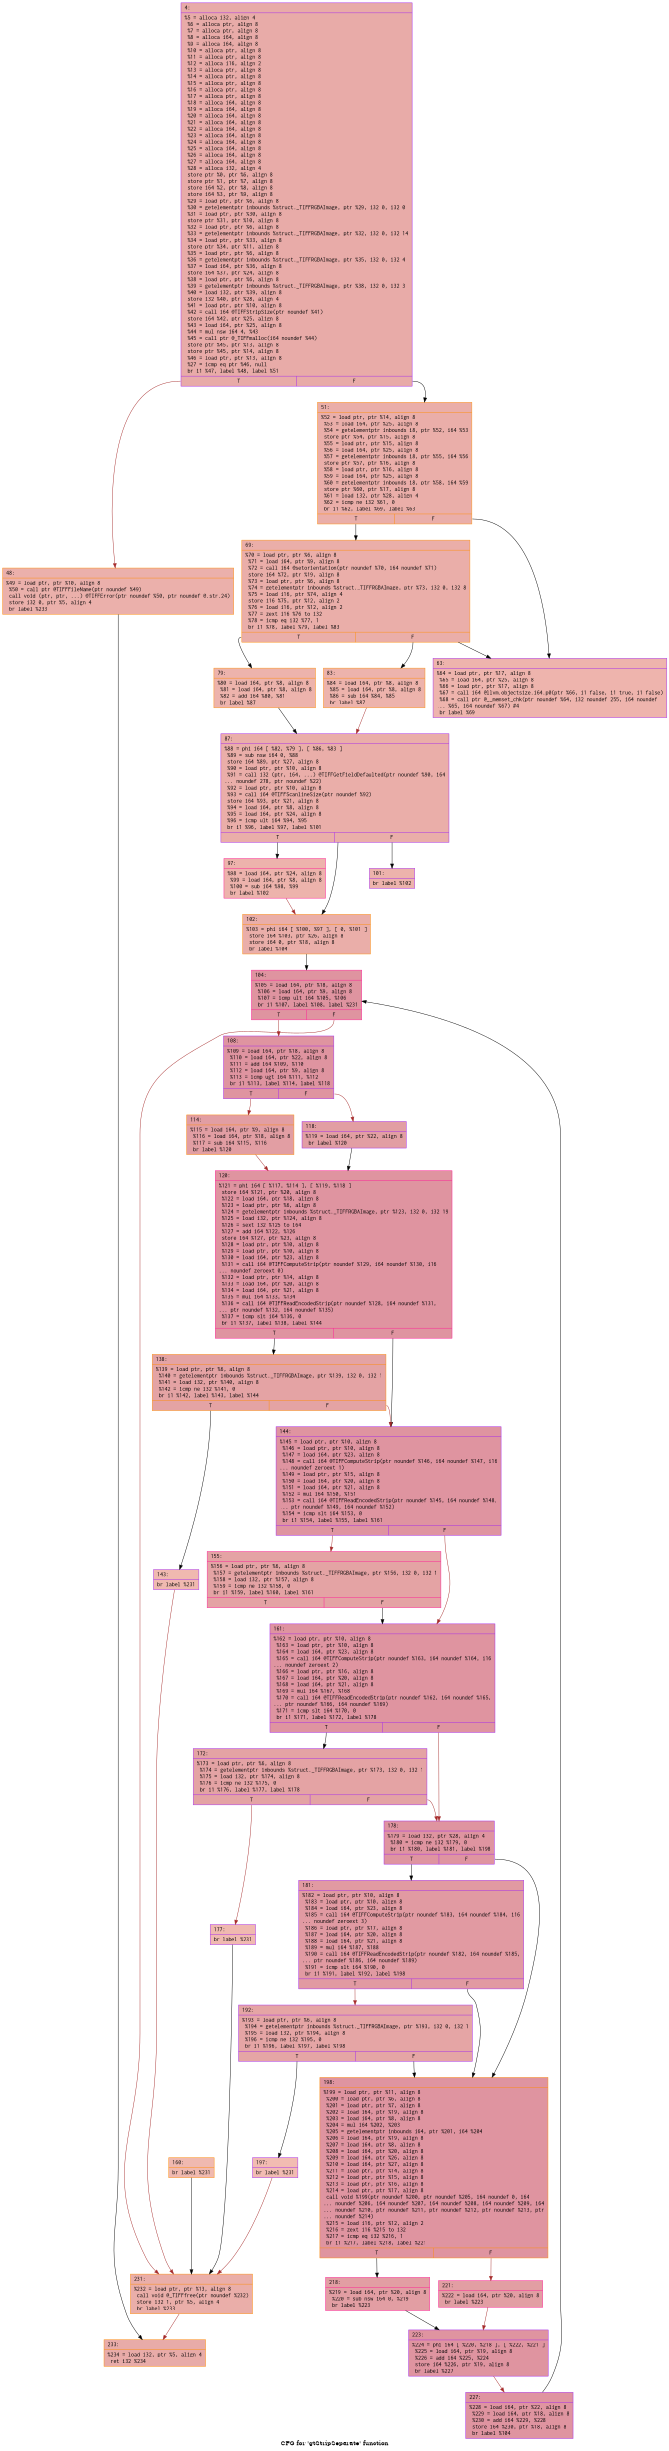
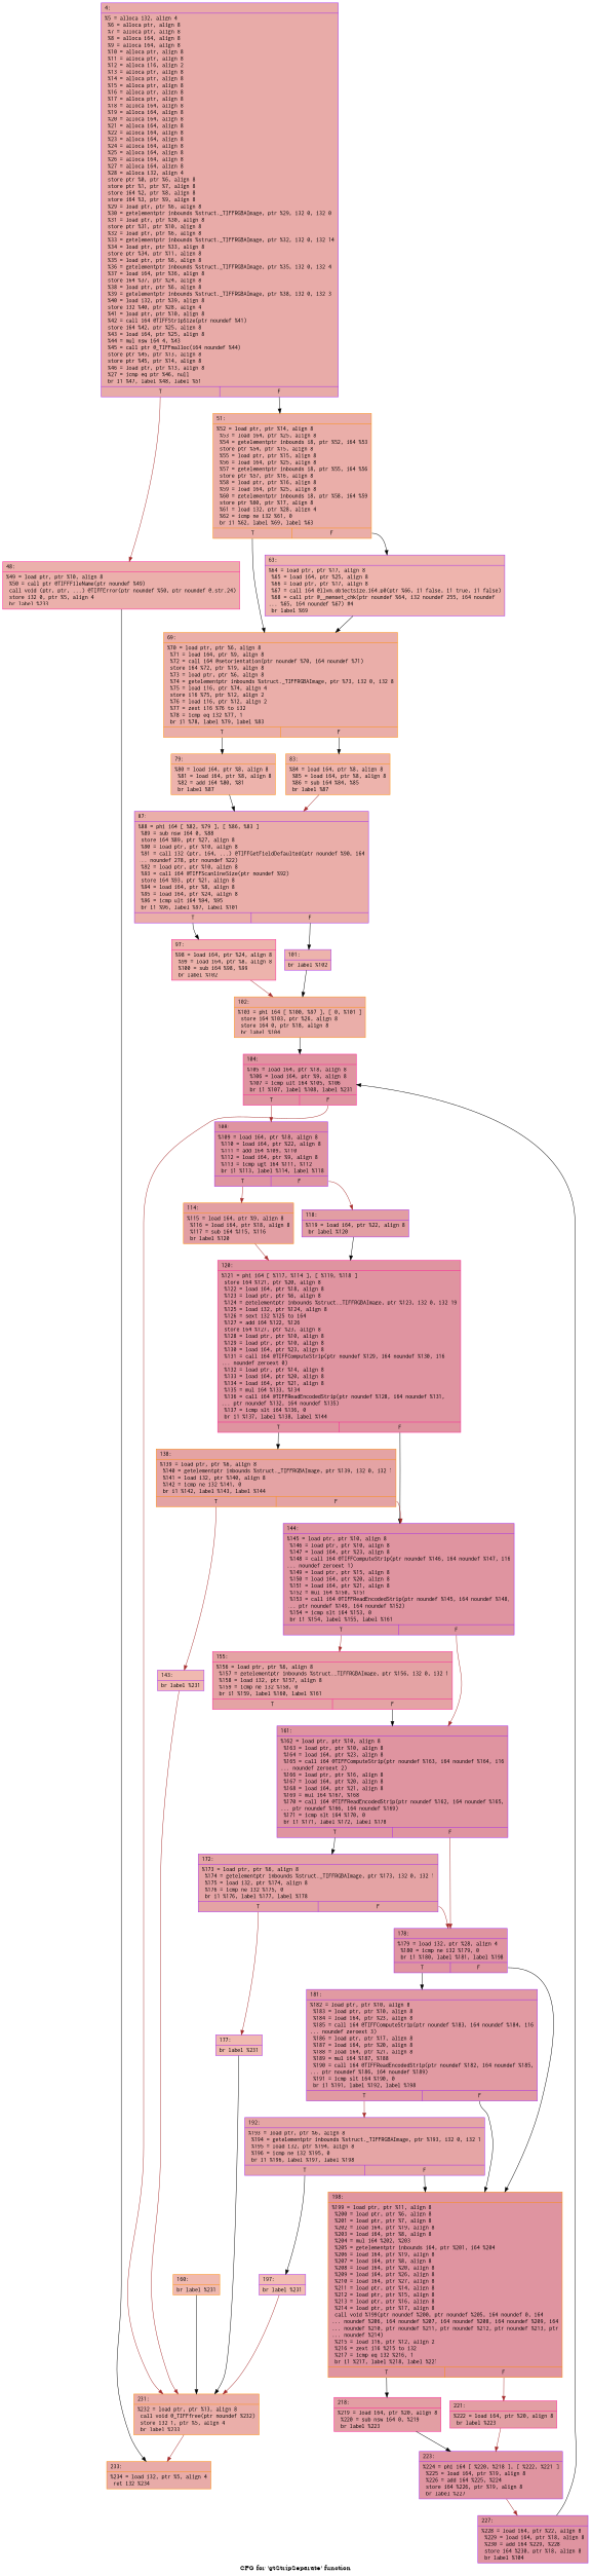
  digraph {
    label="CFG for 'gtStripSeparate' function"
    node [color=purple fillcolor="#b70d2870" fontname=Courier shape=record style=filled]
    edge [color=black]
    n1 [fillcolor="#cc403a70" label="{4:\l|  %5 = alloca i32, align 4\l  %6 = alloca ptr, align 8\l  %7 = alloca ptr, align 8\l  %8 = alloca i64, align 8\l  %9 = alloca i64, align 8\l  %10 = alloca ptr, align 8\l  %11 = alloca ptr, align 8\l  %12 = alloca i16, align 2\l  %13 = alloca ptr, align 8\l  %14 = alloca ptr, align 8\l  %15 = alloca ptr, align 8\l  %16 = alloca ptr, align 8\l  %17 = alloca ptr, align 8\l  %18 = alloca i64, align 8\l  %19 = alloca i64, align 8\l  %20 = alloca i64, align 8\l  %21 = alloca i64, align 8\l  %22 = alloca i64, align 8\l  %23 = alloca i64, align 8\l  %24 = alloca i64, align 8\l  %25 = alloca i64, align 8\l  %26 = alloca i64, align 8\l  %27 = alloca i64, align 8\l  %28 = alloca i32, align 4\l  store ptr %0, ptr %6, align 8\l  store ptr %1, ptr %7, align 8\l  store i64 %2, ptr %8, align 8\l  store i64 %3, ptr %9, align 8\l  %29 = load ptr, ptr %6, align 8\l  %30 = getelementptr inbounds %struct._TIFFRGBAImage, ptr %29, i32 0, i32 0\l  %31 = load ptr, ptr %30, align 8\l  store ptr %31, ptr %10, align 8\l  %32 = load ptr, ptr %6, align 8\l  %33 = getelementptr inbounds %struct._TIFFRGBAImage, ptr %32, i32 0, i32 14\l  %34 = load ptr, ptr %33, align 8\l  store ptr %34, ptr %11, align 8\l  %35 = load ptr, ptr %6, align 8\l  %36 = getelementptr inbounds %struct._TIFFRGBAImage, ptr %35, i32 0, i32 4\l  %37 = load i64, ptr %36, align 8\l  store i64 %37, ptr %24, align 8\l  %38 = load ptr, ptr %6, align 8\l  %39 = getelementptr inbounds %struct._TIFFRGBAImage, ptr %38, i32 0, i32 3\l  %40 = load i32, ptr %39, align 8\l  store i32 %40, ptr %28, align 4\l  %41 = load ptr, ptr %10, align 8\l  %42 = call i64 @TIFFStripSize(ptr noundef %41)\l  store i64 %42, ptr %25, align 8\l  %43 = load i64, ptr %25, align 8\l  %44 = mul nsw i64 4, %43\l  %45 = call ptr @_TIFFmalloc(i64 noundef %44)\l  store ptr %45, ptr %13, align 8\l  store ptr %45, ptr %14, align 8\l  %46 = load ptr, ptr %13, align 8\l  %27 = icmp eq ptr %46, null\l  br i1 %47, label %48, label %51\l|{<s0>T|<s1>F}}"]
-   n2 [color=darkorange fillcolor="#d24b4070" label="{48:\l|  %49 = load ptr, ptr %10, align 8\l  %50 = call ptr @TIFFFileName(ptr noundef %49)\l  call void (ptr, ptr, ...) @TIFFError(ptr noundef %50, ptr noundef @.str.24)\l  store i32 0, ptr %5, align 4\l  br label %233\l}"]
+   n2 [color=deeppink fillcolor="#d24b4070" label="{48:\l|  %49 = load ptr, ptr %10, align 8\l  %50 = call ptr @TIFFFileName(ptr noundef %49)\l  call void (ptr, ptr, ...) @TIFFError(ptr noundef %50, ptr noundef @.str.24)\l  store i32 0, ptr %5, align 4\l  br label %233\l}"]
    n3 [color=darkorange fillcolor="#d0473d70" label="{51:\l|  %52 = load ptr, ptr %14, align 8\l  %53 = load i64, ptr %25, align 8\l  %54 = getelementptr inbounds i8, ptr %52, i64 %53\l  store ptr %54, ptr %15, align 8\l  %55 = load ptr, ptr %15, align 8\l  %56 = load i64, ptr %25, align 8\l  %57 = getelementptr inbounds i8, ptr %55, i64 %56\l  store ptr %57, ptr %16, align 8\l  %58 = load ptr, ptr %16, align 8\l  %59 = load i64, ptr %25, align 8\l  %60 = getelementptr inbounds i8, ptr %58, i64 %59\l  store ptr %60, ptr %17, align 8\l  %61 = load i32, ptr %28, align 4\l  %62 = icmp ne i32 %61, 0\l  br i1 %62, label %69, label %63\l|{<s0>T|<s1>F}}"]
    n4 [color=darkorange fillcolor="#cc403a70" label="{233:\l|  %234 = load i32, ptr %5, align 4\l  ret i32 %234\l}"]
    n5 [color=darkorange fillcolor="#d0473d70" label="{69:\l|  %70 = load ptr, ptr %6, align 8\l  %71 = load i64, ptr %9, align 8\l  %72 = call i64 @setorientation(ptr noundef %70, i64 noundef %71)\l  store i64 %72, ptr %19, align 8\l  %73 = load ptr, ptr %6, align 8\l  %74 = getelementptr inbounds %struct._TIFFRGBAImage, ptr %73, i32 0, i32 8\l  %75 = load i16, ptr %74, align 4\l  store i16 %75, ptr %12, align 2\l  %76 = load i16, ptr %12, align 2\l  %77 = zext i16 %76 to i32\l  %78 = icmp eq i32 %77, 1\l  br i1 %78, label %79, label %83\l|{<s0>T|<s1>F}}"]
    n6 [fillcolor="#d8564670" label="{63:\l|  %64 = load ptr, ptr %17, align 8\l  %65 = load i64, ptr %25, align 8\l  %66 = load ptr, ptr %17, align 8\l  %67 = call i64 @llvm.objectsize.i64.p0(ptr %66, i1 false, i1 true, i1 false)\l  %68 = call ptr @__memset_chk(ptr noundef %64, i32 noundef 255, i64 noundef\l... %65, i64 noundef %67) #4\l  br label %69\l}"]
    n7 [color=darkorange fillcolor="#d6524470" label="{79:\l|  %80 = load i64, ptr %8, align 8\l  %81 = load i64, ptr %8, align 8\l  %82 = add i64 %80, %81\l  br label %87\l}"]
    n8 [color=darkorange fillcolor="#d6524470" label="{83:\l|  %84 = load i64, ptr %8, align 8\l  %85 = load i64, ptr %8, align 8\l  %86 = sub i64 %84, %85\l  br label %87\l}"]
    n9 [fillcolor="#d0473d70" label="{87:\l|  %88 = phi i64 [ %82, %79 ], [ %86, %83 ]\l  %89 = sub nsw i64 0, %88\l  store i64 %89, ptr %27, align 8\l  %90 = load ptr, ptr %10, align 8\l  %91 = call i32 (ptr, i64, ...) @TIFFGetFieldDefaulted(ptr noundef %90, i64\l... noundef 278, ptr noundef %22)\l  %92 = load ptr, ptr %10, align 8\l  %93 = call i64 @TIFFScanlineSize(ptr noundef %92)\l  store i64 %93, ptr %21, align 8\l  %94 = load i64, ptr %8, align 8\l  %95 = load i64, ptr %24, align 8\l  %96 = icmp ult i64 %94, %95\l  br i1 %96, label %97, label %101\l|{<s0>T|<s1>F}}"]
    n10 [color=deeppink fillcolor="#d6524470" label="{97:\l|  %98 = load i64, ptr %24, align 8\l  %99 = load i64, ptr %8, align 8\l  %100 = sub i64 %98, %99\l  br label %102\l}"]
    n11 [fillcolor="#d6524470" label="{101:\l|  br label %102\l}"]
    n12 [color=darkorange fillcolor="#d0473d70" label="{102:\l|  %103 = phi i64 [ %100, %97 ], [ 0, %101 ]\l  store i64 %103, ptr %26, align 8\l  store i64 0, ptr %18, align 8\l  br label %104\l}"]
    n13 [color=deeppink label="{104:\l|  %105 = load i64, ptr %18, align 8\l  %106 = load i64, ptr %9, align 8\l  %107 = icmp ult i64 %105, %106\l  br i1 %107, label %108, label %231\l|{<s0>T|<s1>F}}"]
    n14 [label="{108:\l|  %109 = load i64, ptr %18, align 8\l  %110 = load i64, ptr %22, align 8\l  %111 = add i64 %109, %110\l  %112 = load i64, ptr %9, align 8\l  %113 = icmp ugt i64 %111, %112\l  br i1 %113, label %114, label %118\l|{<s0>T|<s1>F}}"]
    n15 [color=darkorange fillcolor="#d0473d70" label="{231:\l|  %232 = load ptr, ptr %13, align 8\l  call void @_TIFFfree(ptr noundef %232)\l  store i32 1, ptr %5, align 4\l  br label %233\l}"]
    n16 [color=darkorange fillcolor="#be242e70" label="{114:\l|  %115 = load i64, ptr %9, align 8\l  %116 = load i64, ptr %18, align 8\l  %117 = sub i64 %115, %116\l  br label %120\l}"]
    n17 [fillcolor="#be242e70" label="{118:\l|  %119 = load i64, ptr %22, align 8\l  br label %120\l}"]
    n18 [color=deeppink label="{120:\l|  %121 = phi i64 [ %117, %114 ], [ %119, %118 ]\l  store i64 %121, ptr %20, align 8\l  %122 = load i64, ptr %18, align 8\l  %123 = load ptr, ptr %6, align 8\l  %124 = getelementptr inbounds %struct._TIFFRGBAImage, ptr %123, i32 0, i32 19\l  %125 = load i32, ptr %124, align 8\l  %126 = sext i32 %125 to i64\l  %127 = add i64 %122, %126\l  store i64 %127, ptr %23, align 8\l  %128 = load ptr, ptr %10, align 8\l  %129 = load ptr, ptr %10, align 8\l  %130 = load i64, ptr %23, align 8\l  %131 = call i64 @TIFFComputeStrip(ptr noundef %129, i64 noundef %130, i16\l... noundef zeroext 0)\l  %132 = load ptr, ptr %14, align 8\l  %133 = load i64, ptr %20, align 8\l  %134 = load i64, ptr %21, align 8\l  %135 = mul i64 %133, %134\l  %136 = call i64 @TIFFReadEncodedStrip(ptr noundef %128, i64 noundef %131,\l... ptr noundef %132, i64 noundef %135)\l  %137 = icmp slt i64 %136, 0\l  br i1 %137, label %138, label %144\l|{<s0>T|<s1>F}}"]
    n19 [color=darkorange fillcolor="#c32e3170" label="{138:\l|  %139 = load ptr, ptr %6, align 8\l  %140 = getelementptr inbounds %struct._TIFFRGBAImage, ptr %139, i32 0, i32 1\l  %141 = load i32, ptr %140, align 8\l  %142 = icmp ne i32 %141, 0\l  br i1 %142, label %143, label %144\l|{<s0>T|<s1>F}}"]
    n20 [label="{144:\l|  %145 = load ptr, ptr %10, align 8\l  %146 = load ptr, ptr %10, align 8\l  %147 = load i64, ptr %23, align 8\l  %148 = call i64 @TIFFComputeStrip(ptr noundef %146, i64 noundef %147, i16\l... noundef zeroext 1)\l  %149 = load ptr, ptr %15, align 8\l  %150 = load i64, ptr %20, align 8\l  %151 = load i64, ptr %21, align 8\l  %152 = mul i64 %150, %151\l  %153 = call i64 @TIFFReadEncodedStrip(ptr noundef %145, i64 noundef %148,\l... ptr noundef %149, i64 noundef %152)\l  %154 = icmp slt i64 %153, 0\l  br i1 %154, label %155, label %161\l|{<s0>T|<s1>F}}"]
    n21 [fillcolor="#de614d70" label="{143:\l|  br label %231\l}"]
    n22 [color=deeppink fillcolor="#c32e3170" label="{155:\l|  %156 = load ptr, ptr %6, align 8\l  %157 = getelementptr inbounds %struct._TIFFRGBAImage, ptr %156, i32 0, i32 1\l  %158 = load i32, ptr %157, align 8\l  %159 = icmp ne i32 %158, 0\l  br i1 %159, label %160, label %161\l|{<s0>T|<s1>F}}"]
    n23 [label="{161:\l|  %162 = load ptr, ptr %10, align 8\l  %163 = load ptr, ptr %10, align 8\l  %164 = load i64, ptr %23, align 8\l  %165 = call i64 @TIFFComputeStrip(ptr noundef %163, i64 noundef %164, i16\l... noundef zeroext 2)\l  %166 = load ptr, ptr %16, align 8\l  %167 = load i64, ptr %20, align 8\l  %168 = load i64, ptr %21, align 8\l  %169 = mul i64 %167, %168\l  %170 = call i64 @TIFFReadEncodedStrip(ptr noundef %162, i64 noundef %165,\l... ptr noundef %166, i64 noundef %169)\l  %171 = icmp slt i64 %170, 0\l  br i1 %171, label %172, label %178\l|{<s0>T|<s1>F}}"]
    n24 [fillcolor="#c32e3170" label="{172:\l|  %173 = load ptr, ptr %6, align 8\l  %174 = getelementptr inbounds %struct._TIFFRGBAImage, ptr %173, i32 0, i32 1\l  %175 = load i32, ptr %174, align 8\l  %176 = icmp ne i32 %175, 0\l  br i1 %176, label %177, label %178\l|{<s0>T|<s1>F}}"]
    n25 [label="{178:\l|  %179 = load i32, ptr %28, align 4\l  %180 = icmp ne i32 %179, 0\l  br i1 %180, label %181, label %198\l|{<s0>T|<s1>F}}"]
    n26 [color=darkorange fillcolor="#de614d70" label="{160:\l|  br label %231\l}"]
    n27 [fillcolor="#de614d70" label="{177:\l|  br label %231\l}"]
    n28 [fillcolor="#bb1b2c70" label="{181:\l|  %182 = load ptr, ptr %10, align 8\l  %183 = load ptr, ptr %10, align 8\l  %184 = load i64, ptr %23, align 8\l  %185 = call i64 @TIFFComputeStrip(ptr noundef %183, i64 noundef %184, i16\l... noundef zeroext 3)\l  %186 = load ptr, ptr %17, align 8\l  %187 = load i64, ptr %20, align 8\l  %188 = load i64, ptr %21, align 8\l  %189 = mul i64 %187, %188\l  %190 = call i64 @TIFFReadEncodedStrip(ptr noundef %182, i64 noundef %185,\l... ptr noundef %186, i64 noundef %189)\l  %191 = icmp slt i64 %190, 0\l  br i1 %191, label %192, label %198\l|{<s0>T|<s1>F}}"]
    n29 [color=darkorange label="{198:\l|  %199 = load ptr, ptr %11, align 8\l  %200 = load ptr, ptr %6, align 8\l  %201 = load ptr, ptr %7, align 8\l  %202 = load i64, ptr %19, align 8\l  %203 = load i64, ptr %8, align 8\l  %204 = mul i64 %202, %203\l  %205 = getelementptr inbounds i64, ptr %201, i64 %204\l  %206 = load i64, ptr %19, align 8\l  %207 = load i64, ptr %8, align 8\l  %208 = load i64, ptr %20, align 8\l  %209 = load i64, ptr %26, align 8\l  %210 = load i64, ptr %27, align 8\l  %211 = load ptr, ptr %14, align 8\l  %212 = load ptr, ptr %15, align 8\l  %213 = load ptr, ptr %16, align 8\l  %214 = load ptr, ptr %17, align 8\l  call void %199(ptr noundef %200, ptr noundef %205, i64 noundef 0, i64\l... noundef %206, i64 noundef %207, i64 noundef %208, i64 noundef %209, i64\l... noundef %210, ptr noundef %211, ptr noundef %212, ptr noundef %213, ptr\l... noundef %214)\l  %215 = load i16, ptr %12, align 2\l  %216 = zext i16 %215 to i32\l  %217 = icmp eq i32 %216, 1\l  br i1 %217, label %218, label %221\l|{<s0>T|<s1>F}}"]
    n30 [fillcolor="#c5333470" label="{192:\l|  %193 = load ptr, ptr %6, align 8\l  %194 = getelementptr inbounds %struct._TIFFRGBAImage, ptr %193, i32 0, i32 1\l  %195 = load i32, ptr %194, align 8\l  %196 = icmp ne i32 %195, 0\l  br i1 %196, label %197, label %198\l|{<s0>T|<s1>F}}"]
    n31 [color=deeppink fillcolor="#be242e70" label="{218:\l|  %219 = load i64, ptr %20, align 8\l  %220 = sub nsw i64 0, %219\l  br label %223\l}"]
    n32 [color=deeppink fillcolor="#be242e70" label="{221:\l|  %222 = load i64, ptr %20, align 8\l  br label %223\l}"]
    n33 [fillcolor="#e1675170" label="{197:\l|  br label %231\l}"]
    n34 [label="{223:\l|  %224 = phi i64 [ %220, %218 ], [ %222, %221 ]\l  %225 = load i64, ptr %19, align 8\l  %226 = add i64 %225, %224\l  store i64 %226, ptr %19, align 8\l  br label %227\l}"]
    n35 [label="{227:\l|  %228 = load i64, ptr %22, align 8\l  %229 = load i64, ptr %18, align 8\l  %230 = add i64 %229, %228\l  store i64 %230, ptr %18, align 8\l  br label %104\l}"]
    n1 -> n2 [color=brown tailport=s0]
    n1 -> n3 [tailport=s1]
    n2 -> n4
    n3 -> n5 [tailport=s0]
    n3 -> n6 [tailport=s1]
    n5 -> n7 [tailport=s0]
    n5 -> n8 [tailport=s1]
-   n5 -> n6
+   n6 -> n5
    n7 -> n9
    n8 -> n9 [color=brown]
    n9 -> n10 [tailport=s0]
    n9 -> n11 [tailport=s1]
    n10 -> n12 [color=brown]
-   n9 -> n12
+   n11 -> n12
    n12 -> n13
    n13 -> n14 [color=brown tailport=s0]
    n13 -> n15 [color=brown tailport=s1]
    n14 -> n16 [color=brown tailport=s0]
    n14 -> n17 [color=brown tailport=s1]
    n15 -> n4 [color=brown]
    n16 -> n18 [color=brown]
    n17 -> n18
    n18 -> n19 [tailport=s0]
    n18 -> n20 [tailport=s1]
    n19 -> n20 [color=brown tailport=s1]
-   n19 -> n21 [tailport=s0]
+   n19 -> n21 [color=brown tailport=s0]
    n20 -> n22 [color=brown tailport=s0]
    n20 -> n23 [color=brown tailport=s1]
    n21 -> n15 [color=brown]
    n22 -> n23 [tailport=s1]
    n23 -> n24 [tailport=s0]
    n23 -> n25 [color=brown tailport=s1]
    n24 -> n25 [color=brown tailport=s1]
    n24 -> n27 [color=brown tailport=s0]
    n25 -> n28 [tailport=s0]
    n25 -> n29 [tailport=s1]
    n26 -> n15
    n27 -> n15
    n28 -> n29 [tailport=s1]
    n28 -> n30 [color=brown tailport=s0]
    n29 -> n31 [tailport=s0]
    n29 -> n32 [color=brown tailport=s1]
    n30 -> n29 [tailport=s1]
    n30 -> n33 [tailport=s0]
    n31 -> n34
    n32 -> n34 [color=brown]
    n33 -> n15 [color=brown]
    n34 -> n35 [color=brown]
    n35 -> n13
  }
